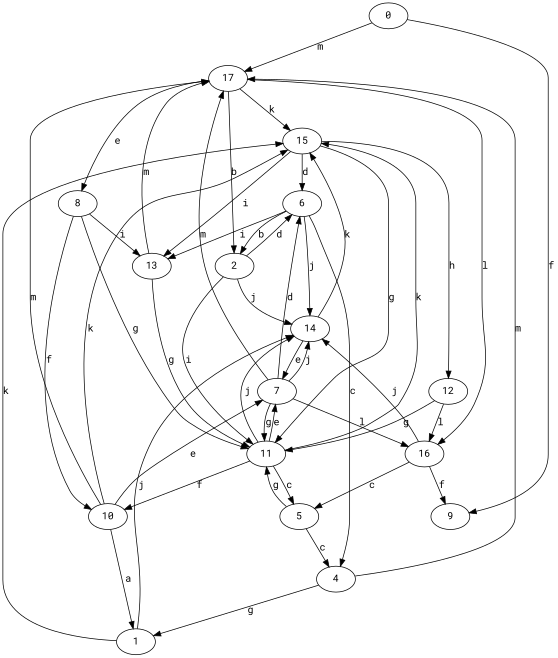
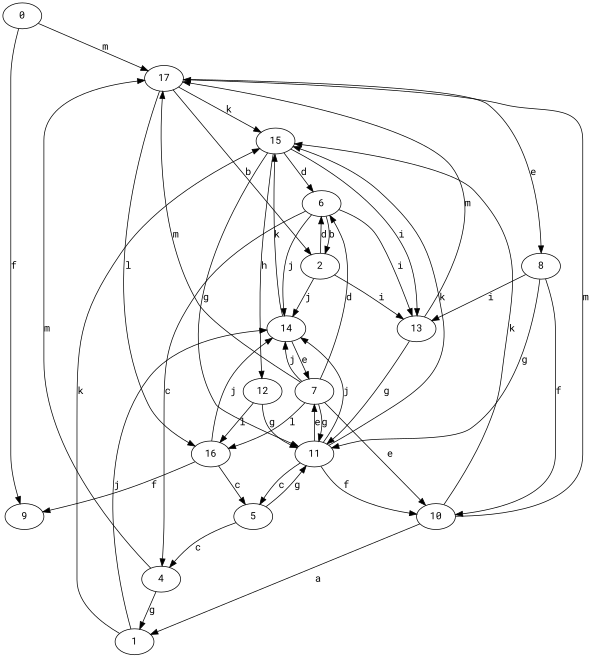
  strict digraph {
    fontname="Roboto Mono"
    node [fontname="Roboto Mono"]
    edge [fontname="Roboto Mono"]
    0
    9
    17
    1
    14
    15
    2
    16
    8
    7
    6
    13
    11
    12
    4
    5
    10
    0 -> 9 [label=f]
    0 -> 17 [label=m]
    17 -> 15 [label=k]
    17 -> 2 [label=b]
    17 -> 16 [label=l]
    17 -> 8 [label=e]
    1 -> 14 [label=j]
    1 -> 15 [label=k]
    14 -> 15 [label=k]
    14 -> 7 [label=e]
    15 -> 6 [label=d]
    15 -> 13 [label=i]
    15 -> 11 [label=g]
    15 -> 12 [label=h]
    2 -> 14 [label=j]
    2 -> 6 [label=d]
-   2 -> 11 [label=i]
+   2 -> 13 [label=i]
    16 -> 9 [label=f]
    16 -> 14 [label=j]
    16 -> 5 [label=c]
    8 -> 13 [label=i]
    8 -> 11 [label=g]
    8 -> 10 [label=f]
    7 -> 17 [label=m]
    7 -> 14 [label=j]
    7 -> 16 [label=l]
    7 -> 6 [label=d]
    7 -> 11 [label=g]
    6 -> 14 [label=j]
    6 -> 2 [label=b]
    6 -> 13 [label=i]
    6 -> 4 [label=c]
    13 -> 17 [label=m]
    13 -> 11 [label=g]
    11 -> 14 [label=j]
    11 -> 15 [label=k]
    11 -> 7 [label=e]
    11 -> 5 [label=c]
    11 -> 10 [label=f]
    12 -> 16 [label=l]
    12 -> 11 [label=g]
    4 -> 17 [label=m]
    4 -> 1 [label=g]
    5 -> 11 [label=g]
    5 -> 4 [label=c]
    10 -> 17 [label=m]
    10 -> 1 [label=a]
    10 -> 15 [label=k]
-   10 -> 7 [label=e]
+   7 -> 10 [label=e]
  }
